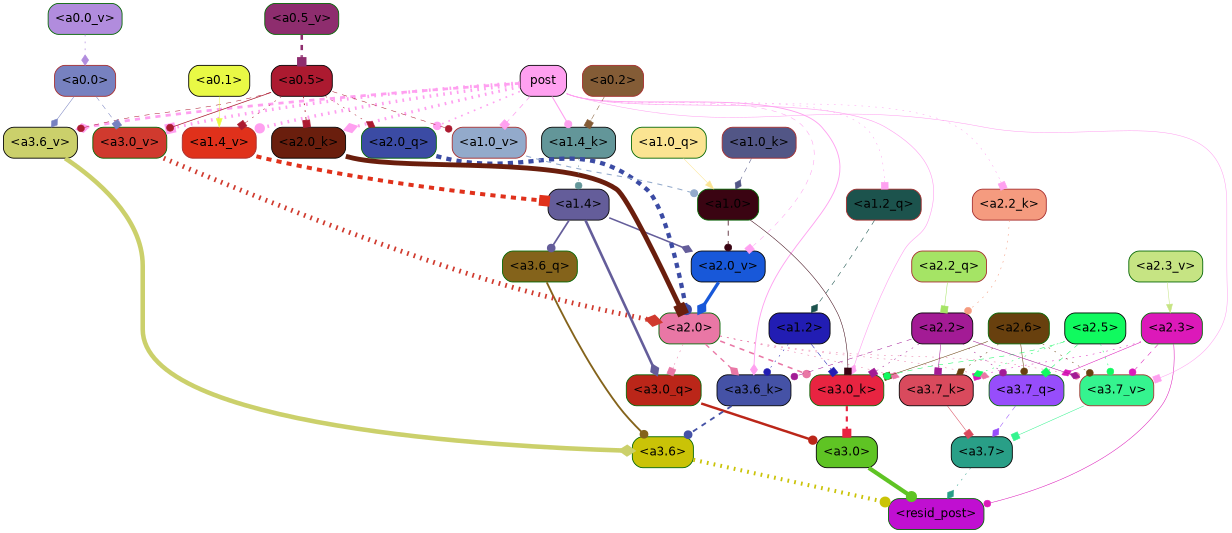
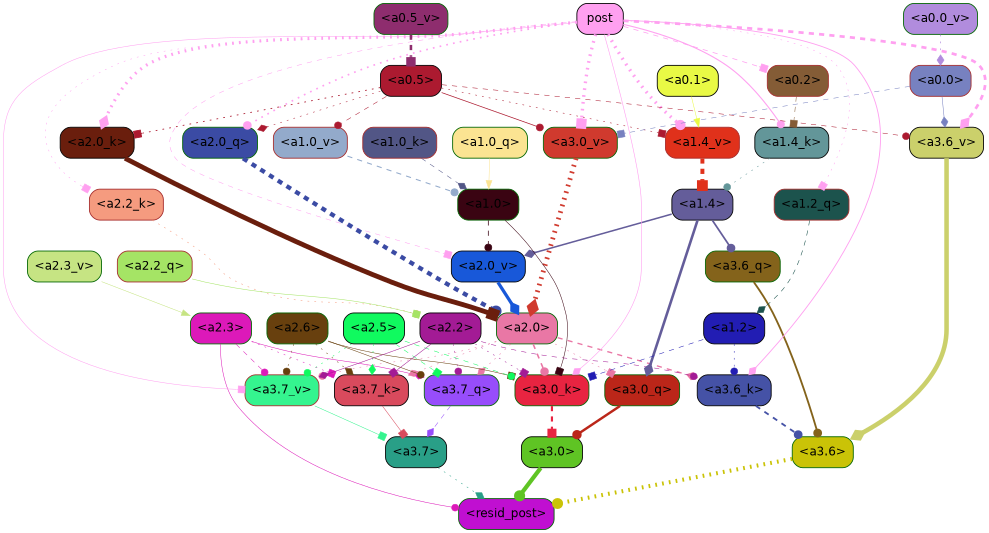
  strict digraph {
    splines=true
    node [color=darkgreen fontname=Helvetica shape=box style="filled, rounded"]
    edge [arrowhead=dot color="#ffa0f0" penwidth=0.6 style=dotted]
    "<a3.7>" [color=black fillcolor="#299f87"]
    "<resid_post>" [fillcolor="#c00fd1"]
    "<a3.6>" [fillcolor="#cac307"]
    "<a3.0>" [color=black fillcolor="#5fc424"]
    "<a2.3>" [fillcolor="#dc19b9"]
    "<a3.7_q>" [fillcolor="#974dfb"]
    "<a3.7_k>" [color=black fillcolor="#d94a5d"]
    "<a3.7_v>" [color=brown fillcolor="#35f48f"]
    "<a3.6_q>" [fillcolor="#84631b"]
    "<a3.0_q>" [fillcolor="#bb2619"]
    "<a3.6_k>" [color=black fillcolor="#4552a6"]
    "<a3.0_k>" [fillcolor="#e82441"]
    "<a3.6_v>" [color=black fillcolor="#cbd06b"]
    "<a3.0_v>" [fillcolor="#d03a2e"]
    "<a2.0>" [fillcolor="#e977a5"]
    "<a2.6>" [fillcolor="#68400e"]
    "<a2.5>" [color=black fillcolor="#10fa5f"]
    "<a2.2>" [color=black fillcolor="#a31b95"]
    "<a1.4>" [color=black fillcolor="#645d9a"]
    "<a2.0_v>" [color=black fillcolor="#1858d9"]
    "<a1.2>" [color=black fillcolor="#221db3"]
    n22 [color=black fillcolor="#ffa0f0" label=post]
    "<a2.0_q>" [fillcolor="#3b4ba4"]
    "<a2.2_k>" [color=brown fillcolor="#f59b7f"]
    "<a2.0_k>" [color=black fillcolor="#6a1e0d"]
    "<a1.2_q>" [color=brown fillcolor="#1c534d"]
    "<a1.4_k>" [color=black fillcolor="#639699"]
    "<a1.4_v>" [color=brown fillcolor="#e0311b"]
    "<a1.0_v>" [color=brown fillcolor="#93aacb"]
    "<a1.0>" [fillcolor="#3a0412"]
    "<a0.5>" [color=black fillcolor="#ac1a30"]
    "<a0.0>" [color=brown fillcolor="#7781c0"]
    "<a2.2_q>" [color=brown fillcolor="#a5e465"]
    "<a2.3_v>" [fillcolor="#c6e483"]
    "<a1.0_q>" [fillcolor="#fbe492"]
    "<a1.0_k>" [color=brown fillcolor="#525686"]
    "<a0.2>" [color=brown fillcolor="#845c36"]
    "<a0.1>" [color=black fillcolor="#e9f945"]
    "<a0.5_v>" [fillcolor="#8e2d6e"]
    "<a0.0_v>" [fillcolor="#b18cdd"]
    "<a3.7>" -> "<resid_post>" [arrowhead=diamond color="#299f87"]
    "<a3.6>" -> "<resid_post>" [color="#cac307" penwidth=4.751592040061951]
    "<a3.0>" -> "<resid_post>" [color="#5fc424" penwidth=4.904066681861877 style=solid]
    "<a2.3>" -> "<resid_post>" [color="#dc19b9" style=solid]
    "<a2.3>" -> "<a3.7_q>" [arrowhead=diamond color="#dc19b9" style=solid]
    "<a2.3>" -> "<a3.7_k>" [arrowhead=box color="#dc19b9"]
    "<a2.3>" -> "<a3.7_v>" [color="#dc19b9" style=dashed]
    "<a3.7_q>" -> "<a3.7>" [arrowhead=diamond color="#974dfb" style=dashed]
    "<a3.7_k>" -> "<a3.7>" [arrowhead=box color="#d94a5d" style=solid]
    "<a3.7_v>" -> "<a3.7>" [arrowhead=box color="#35f48f" style=solid]
    "<a3.6_q>" -> "<a3.6>" [color="#84631b" penwidth=2.160832464694977 style=solid]
    "<a3.0_q>" -> "<a3.0>" [color="#bb2619" penwidth=2.870753765106201 style=solid]
    "<a3.6_k>" -> "<a3.6>" [color="#4552a6" penwidth=2.13908451795578 style=dashed]
    "<a3.0_k>" -> "<a3.0>" [arrowhead=box color="#e82441" penwidth=2.520303964614868 style=dashed]
    "<a3.6_v>" -> "<a3.6>" [arrowhead=diamond color="#cbd06b" penwidth=5.297133803367615 style=solid]
    "<a3.0_v>" -> "<a2.0>" [arrowhead=diamond color="#d03a2e" penwidth=5.680712580680847]
    "<a2.0>" -> "<a3.7_q>" [arrowhead=diamond color="#e977a5"]
    "<a2.0>" -> "<a3.7_k>" [arrowhead=diamond color="#e977a5"]
    "<a2.0>" -> "<a3.7_v>" [color="#e977a5"]
    "<a2.0>" -> "<a3.0_q>" [arrowhead=box color="#e977a5"]
    "<a2.0>" -> "<a3.6_k>" [arrowhead=diamond color="#e977a5" penwidth=1.5897698998451233 style=dashed]
    "<a2.0>" -> "<a3.0_k>" [color="#e977a5" penwidth=1.8405593037605286 style=dashed]
    "<a2.6>" -> "<a3.7_q>" [color="#68400e" style=solid]
    "<a2.6>" -> "<a3.7_k>" [arrowhead=diamond color="#68400e"]
    "<a2.6>" -> "<a3.7_v>" [color="#68400e"]
    "<a2.6>" -> "<a3.0_k>" [arrowhead=box color="#68400e" style=solid]
    "<a2.5>" -> "<a3.7_q>" [arrowhead=box color="#10fa5f" style=dashed]
    "<a2.5>" -> "<a3.7_k>" [arrowhead=diamond color="#10fa5f"]
    "<a2.5>" -> "<a3.7_v>" [color="#10fa5f"]
    "<a2.5>" -> "<a3.0_k>" [color="#10fa5f" style=dashed]
    "<a2.2>" -> "<a3.7_q>" [color="#a31b95"]
    "<a2.2>" -> "<a3.7_k>" [arrowhead=box color="#a31b95" style=solid]
    "<a2.2>" -> "<a3.7_v>" [arrowhead=diamond color="#a31b95" style=solid]
    "<a2.2>" -> "<a3.6_k>" [color="#a31b95" style=dashed]
    "<a2.2>" -> "<a3.0_k>" [arrowhead=box color="#a31b95"]
    "<a1.4>" -> "<a3.6_q>" [color="#645d9a" penwidth=2.0260728895664215 style=solid]
    "<a1.4>" -> "<a3.0_q>" [arrowhead=diamond color="#645d9a" penwidth=3.0185627341270447 style=solid]
    "<a1.4>" -> "<a2.0_v>" [arrowhead=diamond color="#645d9a" penwidth=1.7970525026321411 style=solid]
    "<a2.0_v>" -> "<a2.0>" [arrowhead=diamond color="#1858d9" penwidth=3.781584322452545 style=solid]
    "<a1.2>" -> "<a3.6_k>" [color="#221db3"]
    "<a1.2>" -> "<a3.0_k>" [arrowhead=box color="#221db3" style=dashed]
    n22 -> "<a3.7_v>" [arrowhead=box style=solid]
    n22 -> "<a3.6_k>" [arrowhead=diamond penwidth=1.046662151813507 style=solid]
    n22 -> "<a3.0_k>" [arrowhead=diamond penwidth=0.6995279788970947 style=solid]
    n22 -> "<a3.6_v>" [arrowhead=diamond penwidth=3.1840110421180725 style=dashed]
    n22 -> "<a3.0_v>" [arrowhead=box penwidth=3.9005755856633186]
    n22 -> "<a2.0_v>" [arrowhead=box style=dashed]
    n22 -> "<a2.0_q>" [penwidth=1.9669389724731445]
    n22 -> "<a2.2_k>" [arrowhead=box]
    n22 -> "<a2.0_k>" [arrowhead=diamond penwidth=3.6898754835128784]
    n22 -> "<a1.2_q>" [arrowhead=box]
    n22 -> "<a1.4_k>" [penwidth=1.2758672684431076 style=solid]
    n22 -> "<a1.4_v>" [penwidth=3.992354243993759]
-   n22 -> "<a1.0_v>" [arrowhead=box penwidth=0.8768336176872253 style=dashed]
+   n22 -> "<a0.2>" [arrowhead=box penwidth=0.8768336176872253 style=dashed]
    "<a2.0_q>" -> "<a2.0>" [color="#3b4ba4" penwidth=5.0040658712387085 style=dashed]
    "<a2.2_k>" -> "<a2.2>" [color="#f59b7f" penwidth=0.6304321400821209]
    "<a2.0_k>" -> "<a2.0>" [arrowhead=box color="#6a1e0d" penwidth=5.6445024609565735 style=solid]
    "<a1.2_q>" -> "<a1.2>" [arrowhead=diamond color="#1c534d" penwidth=0.6481351256370544 style=dashed]
    "<a1.4_k>" -> "<a1.4>" [color="#639699"]
    "<a1.4_v>" -> "<a1.4>" [arrowhead=box color="#e0311b" penwidth=4.602061748504639 style=dashed]
    "<a1.0_v>" -> "<a1.0>" [color="#93aacb" penwidth=1.227757602930069 style=dashed]
    "<a1.0>" -> "<a3.0_k>" [arrowhead=box color="#3a0412" style=solid]
    "<a1.0>" -> "<a2.0_v>" [color="#3a0412" penwidth=0.8836666345596313 style=dashed]
    "<a0.5>" -> "<a3.6_v>" [color="#ac1a30" style=dashed]
    "<a0.5>" -> "<a3.0_v>" [color="#ac1a30" penwidth=0.8493617177009583 style=solid]
    "<a0.5>" -> "<a2.0_q>" [arrowhead=diamond color="#ac1a30"]
    "<a0.5>" -> "<a2.0_k>" [arrowhead=box color="#ac1a30" penwidth=0.9942188858985901]
    "<a0.5>" -> "<a1.4_v>" [arrowhead=box color="#ac1a30" penwidth=0.6379710733890533]
    "<a0.5>" -> "<a1.0_v>" [color="#ac1a30" style=dashed]
    "<a0.0>" -> "<a3.6_v>" [arrowhead=diamond color="#7781c0" style=solid]
    "<a0.0>" -> "<a3.0_v>" [arrowhead=box color="#7781c0" style=dashed]
    "<a2.2_q>" -> "<a2.2>" [arrowhead=box color="#a5e465" style=solid]
    "<a2.3_v>" -> "<a2.3>" [color="#c6e483" arrowhead="" style=""]
    "<a1.0_q>" -> "<a1.0>" [color="#fbe492" arrowhead="" style=""]
    "<a1.0_k>" -> "<a1.0>" [arrowhead=diamond color="#525686" style=dashed]
    "<a0.2>" -> "<a1.4_k>" [arrowhead=box color="#845c36" style=dashed]
    "<a0.1>" -> "<a1.4_v>" [color="#e9f945" arrowhead="" style=""]
    "<a0.5_v>" -> "<a0.5>" [arrowhead=box color="#8e2d6e" penwidth=2.9687485098838806 style=dashed]
    "<a0.0_v>" -> "<a0.0>" [arrowhead=diamond color="#b18cdd" penwidth=0.8196042068302631]
  }
